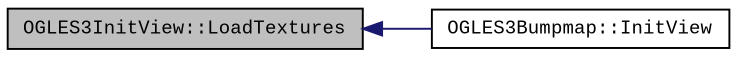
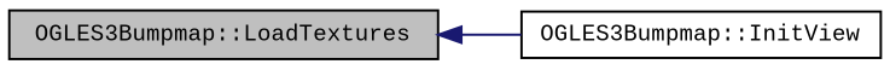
  digraph {
    rankdir=LR
    fontname="Liberation Mono"
    node [color=black fontname="Liberation Mono" fontsize=10 shape=record style=filled]
-   n1 [fillcolor=grey75 fontcolor=black height=0.2 label="OGLES3InitView::LoadTextures" width=0.4]
+   n1 [fillcolor=grey75 fontcolor=black height=0.2 label="OGLES3Bumpmap::LoadTextures" width=0.4]
    n2 [fillcolor=white height=0.2 label="OGLES3Bumpmap::InitView" width=0.4]
    n1 -> n2 [color=midnightblue dir=back fontname="Liberation Mono" fontsize=10 labelfontname=Helvetica labelfontsize=10 style=solid]
  }
